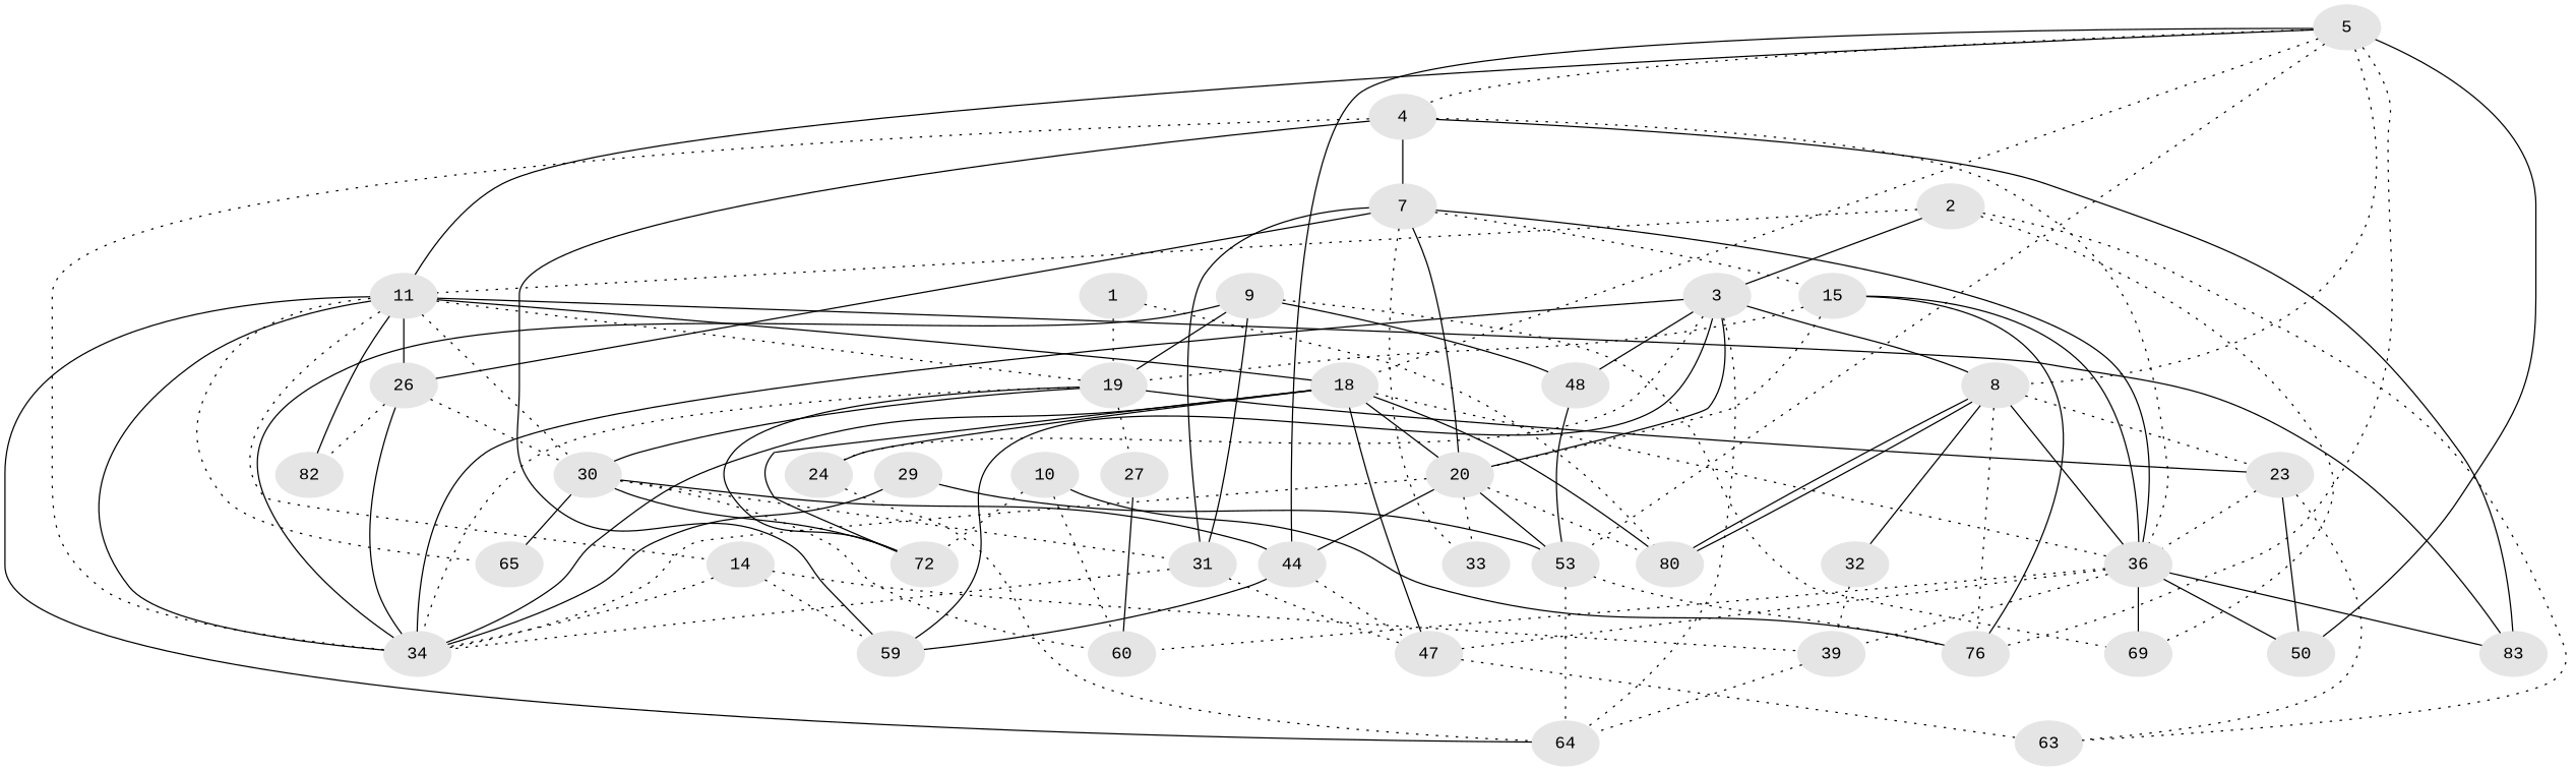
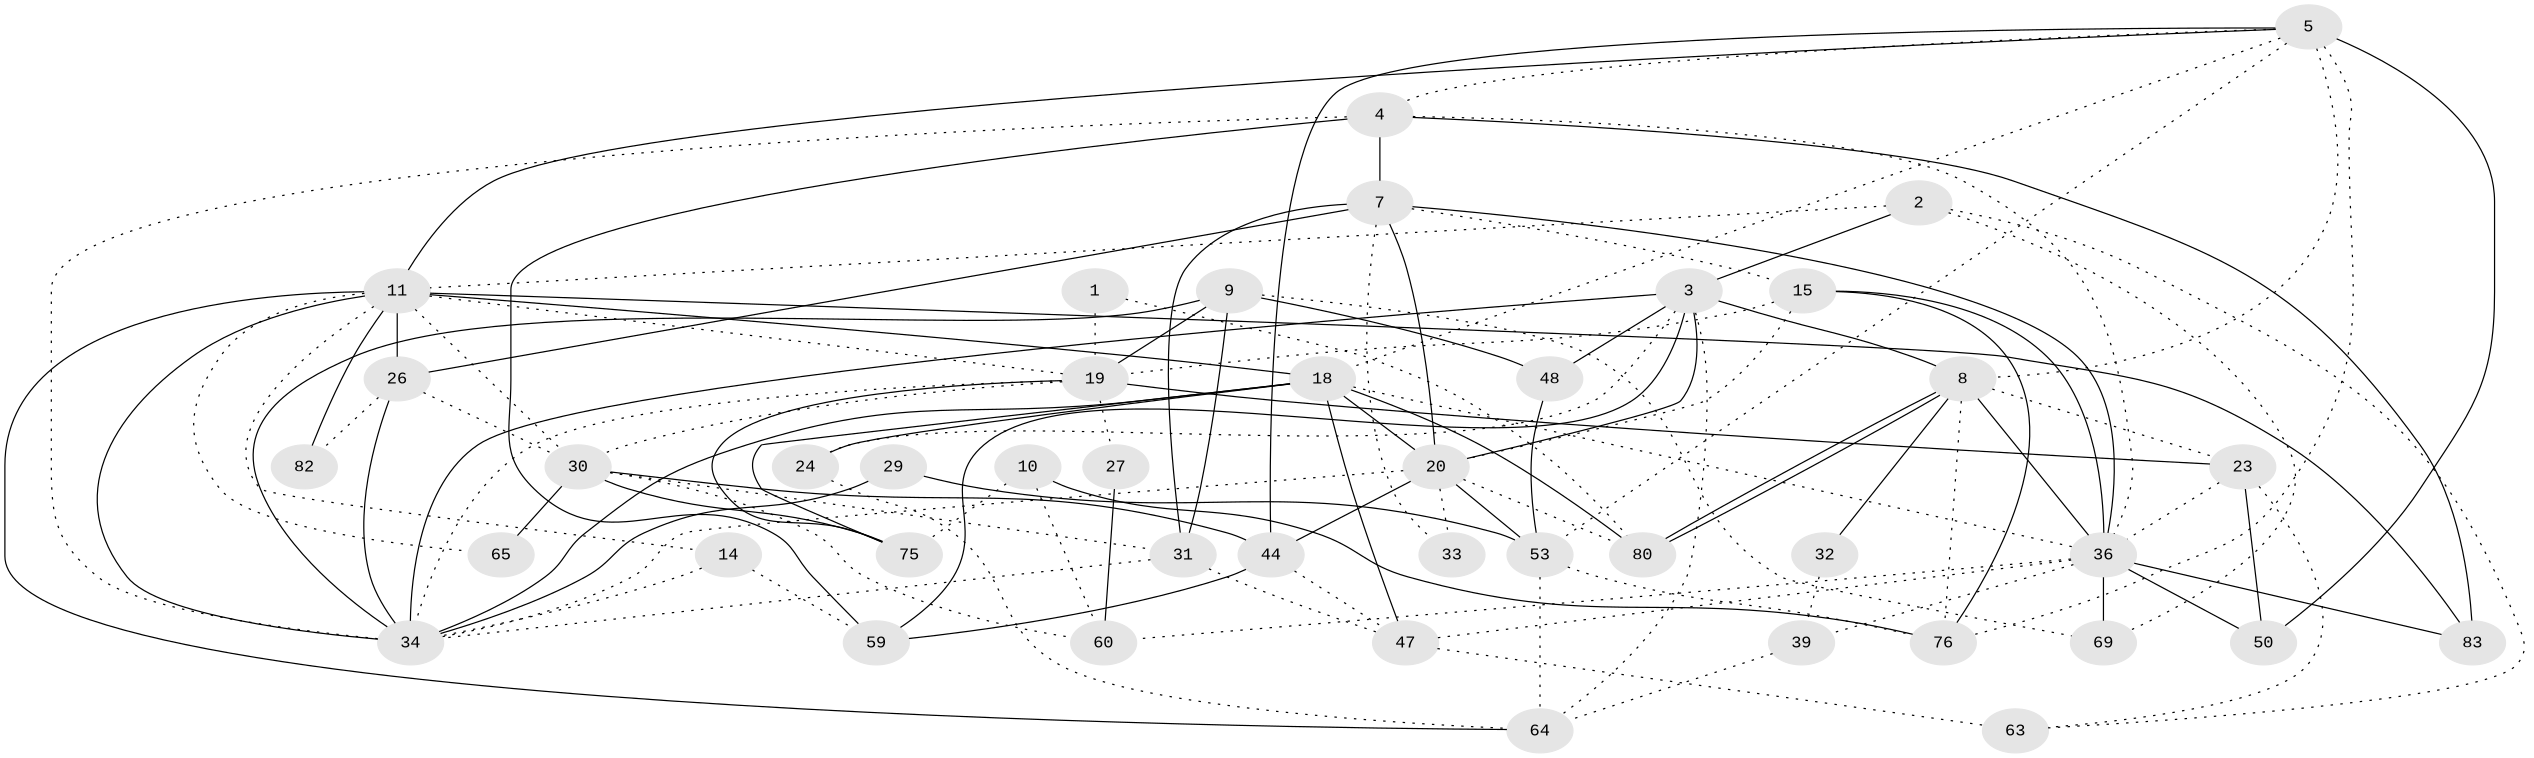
  graph {
    fontname="Liberation Mono"
    node [color=gray90 fontname="Liberation Mono" style=filled]
    edge [fontname="Liberation Mono" style=solid]
    19 [super="+21+40"]
    34 [super="+41+37"]
    23 [super="+78"]
-   75 [label=72]
+   75
    30 [super="+35"]
    27
    1
    80
    3 [super="+12"]
    8 [super="+67+45"]
    20 [super="+66+58+38"]
    24
    48 [super="+85"]
    59
    64 [super="+81+68"]
    2
    11 [super="+13"]
    63
    69
    83
    18 [super="+22+46"]
    26
    14 [super="+70"]
    65
    82
    4 [super="+6"]
    7 [super="+16+71"]
    36 [super="+86+42"]
    76
    32
    44 [super="+73"]
    53 [super="+56"]
    33
    15 [super="+25"]
    31 [super="+51"]
    50 [super="+55"]
    60
    39 [super="+77"]
    47 [super="+54+72"]
    5 [super="+61+57"]
    9 [super="+28"]
    10
    29
    19 -- 34 [style=dotted]
    19 -- 23 [weight=2]
    19 -- 75
-   19 -- 30 [weight=2]
+   19 -- 30 [style=dotted weight=2]
    19 -- 27 [style=dotted]
    23 -- 63 [style=dotted]
    23 -- 36 [style=dotted]
    23 -- 50 [weight=2]
    30 -- 75
    30 -- 65
    30 -- 44
    30 -- 31 [style=dotted]
    30 -- 60 [style=dotted]
    27 -- 60
    1 -- 19 [style=dotted]
    1 -- 80 [style=dotted]
    3 -- 34
    3 -- 8
    3 -- 20
    3 -- 24 [style=dotted]
    3 -- 48
    3 -- 59
    3 -- 64 [style=dotted]
    8 -- 23 [style=dotted]
    8 -- 80
    8 -- 80
    8 -- 36 [weight=2]
    8 -- 76 [style=dotted]
    8 -- 32
    20 -- 34 [style=dotted]
    20 -- 80 [style=dotted]
    20 -- 44
    20 -- 53
    20 -- 33 [style=dotted]
    24 -- 64 [style=dotted]
    48 -- 53
    2 -- 3
    2 -- 11 [style=dotted]
    2 -- 63 [style=dotted]
    2 -- 69 [style=dotted]
    11 -- 19 [style=dotted]
    11 -- 34 [weight=2]
    11 -- 30 [style=dotted]
    11 -- 64
    11 -- 83
    11 -- 18
    11 -- 26
    11 -- 14 [style=dotted]
    11 -- 65 [style=dotted]
    11 -- 82
    18 -- 34
    18 -- 75 [weight=2]
    18 -- 80
    18 -- 20
    18 -- 24
    18 -- 36 [style=dotted]
    18 -- 47
    26 -- 34
    26 -- 30 [style=dotted]
    26 -- 82 [style=dotted]
    14 -- 34 [style=dotted weight=2]
    14 -- 59 [style=dotted]
-   14 -- 39 [style=dotted weight=2]
    4 -- 34 [style=dotted weight=2]
    4 -- 59
    4 -- 83 [weight=2]
    4 -- 7
    4 -- 36 [style=dotted]
    7 -- 20
    7 -- 26
    7 -- 36 [weight=2]
    7 -- 33 [style=dotted]
    7 -- 15 [style=dotted]
    7 -- 31 [weight=2]
    36 -- 69
    36 -- 83
    36 -- 50
    36 -- 60 [style=dotted]
    36 -- 39 [style=dotted]
    36 -- 47 [style=dotted]
    32 -- 39 [style=dotted weight=2]
    44 -- 59
    44 -- 47 [style=dotted]
    53 -- 64 [style=dotted weight=3]
    53 -- 76 [style=dotted]
    15 -- 19 [style=dotted]
    15 -- 20 [style=dotted]
    15 -- 36
    15 -- 76
    31 -- 34 [style=dotted]
    31 -- 47 [style=dotted]
    39 -- 64 [style=dotted]
    47 -- 63 [style=dotted weight=2]
    5 -- 8 [style=dotted]
    5 -- 11
    5 -- 18 [style=dotted]
    5 -- 4 [style=dotted]
    5 -- 76 [style=dotted]
    5 -- 44
    5 -- 53 [style=dotted]
    5 -- 50 [weight=2]
    9 -- 19
    9 -- 34
    9 -- 48
    9 -- 69 [style=dotted]
    9 -- 31
    10 -- 75 [style=dotted]
    10 -- 76
    10 -- 60 [style=dotted]
    29 -- 34
    29 -- 53
  }
